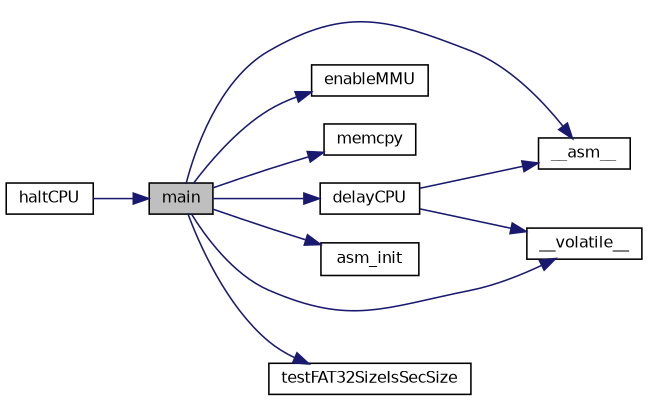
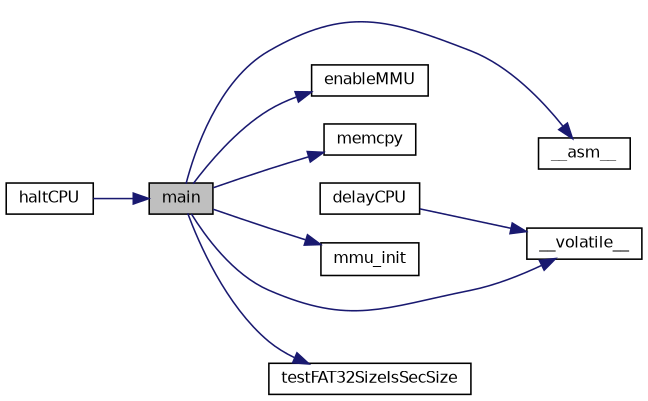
  digraph {
    rankdir=LR
    node [color=black fillcolor=white fontname=Helvetica fontsize=10 shape=record style=filled]
    edge [color=midnightblue fontname=Helvetica fontsize=10 labelfontname=Helvetica labelfontsize=10 style=solid]
    n1 [fillcolor=grey75 fontcolor=black height=0.2 label=main width=0.4]
    n2 [height=0.2 label=__asm__ width=0.4]
    n3 [height=0.2 label=enableMMU width=0.4]
    n4 [height=0.2 label=memcpy width=0.4]
    n5 [height=0.2 label=__volatile__ width=0.4]
-   n6 [height=0.2 label=asm_init width=0.4]
+   n6 [height=0.2 label=mmu_init width=0.4]
    n7 [height=0.2 label=delayCPU width=0.4]
    n8 [height=0.2 label=testFAT32SizeIsSecSize width=0.4]
    n9 [height=0.2 label=haltCPU width=0.4]
    n1 -> n2
    n1 -> n3
    n1 -> n4
    n1 -> n5
    n1 -> n6
-   n1 -> n7
    n1 -> n8
-   n7 -> n2
    n7 -> n5
    n9 -> n1
  }
